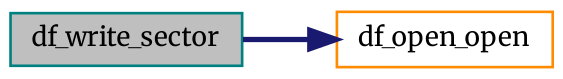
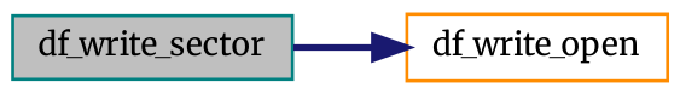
  digraph {
    rankdir=LR
    fontname=Merriweather
    node [fontname=Merriweather fontsize=10 shape=record style=filled]
    n1 [color=teal fillcolor=grey75 fontcolor=black height=0.2 label=df_write_sector width=0.4]
-   n2 [color=darkorange fillcolor=white height=0.2 label=df_open_open width=0.4]
+   n2 [color=darkorange fillcolor=white height=0.2 label=df_write_open width=0.4]
    n1 -> n2 [color=midnightblue fontname=Merriweather fontsize=10 labelfontname="FreeSans.ttf" labelfontsize=10 style=bold]
  }
